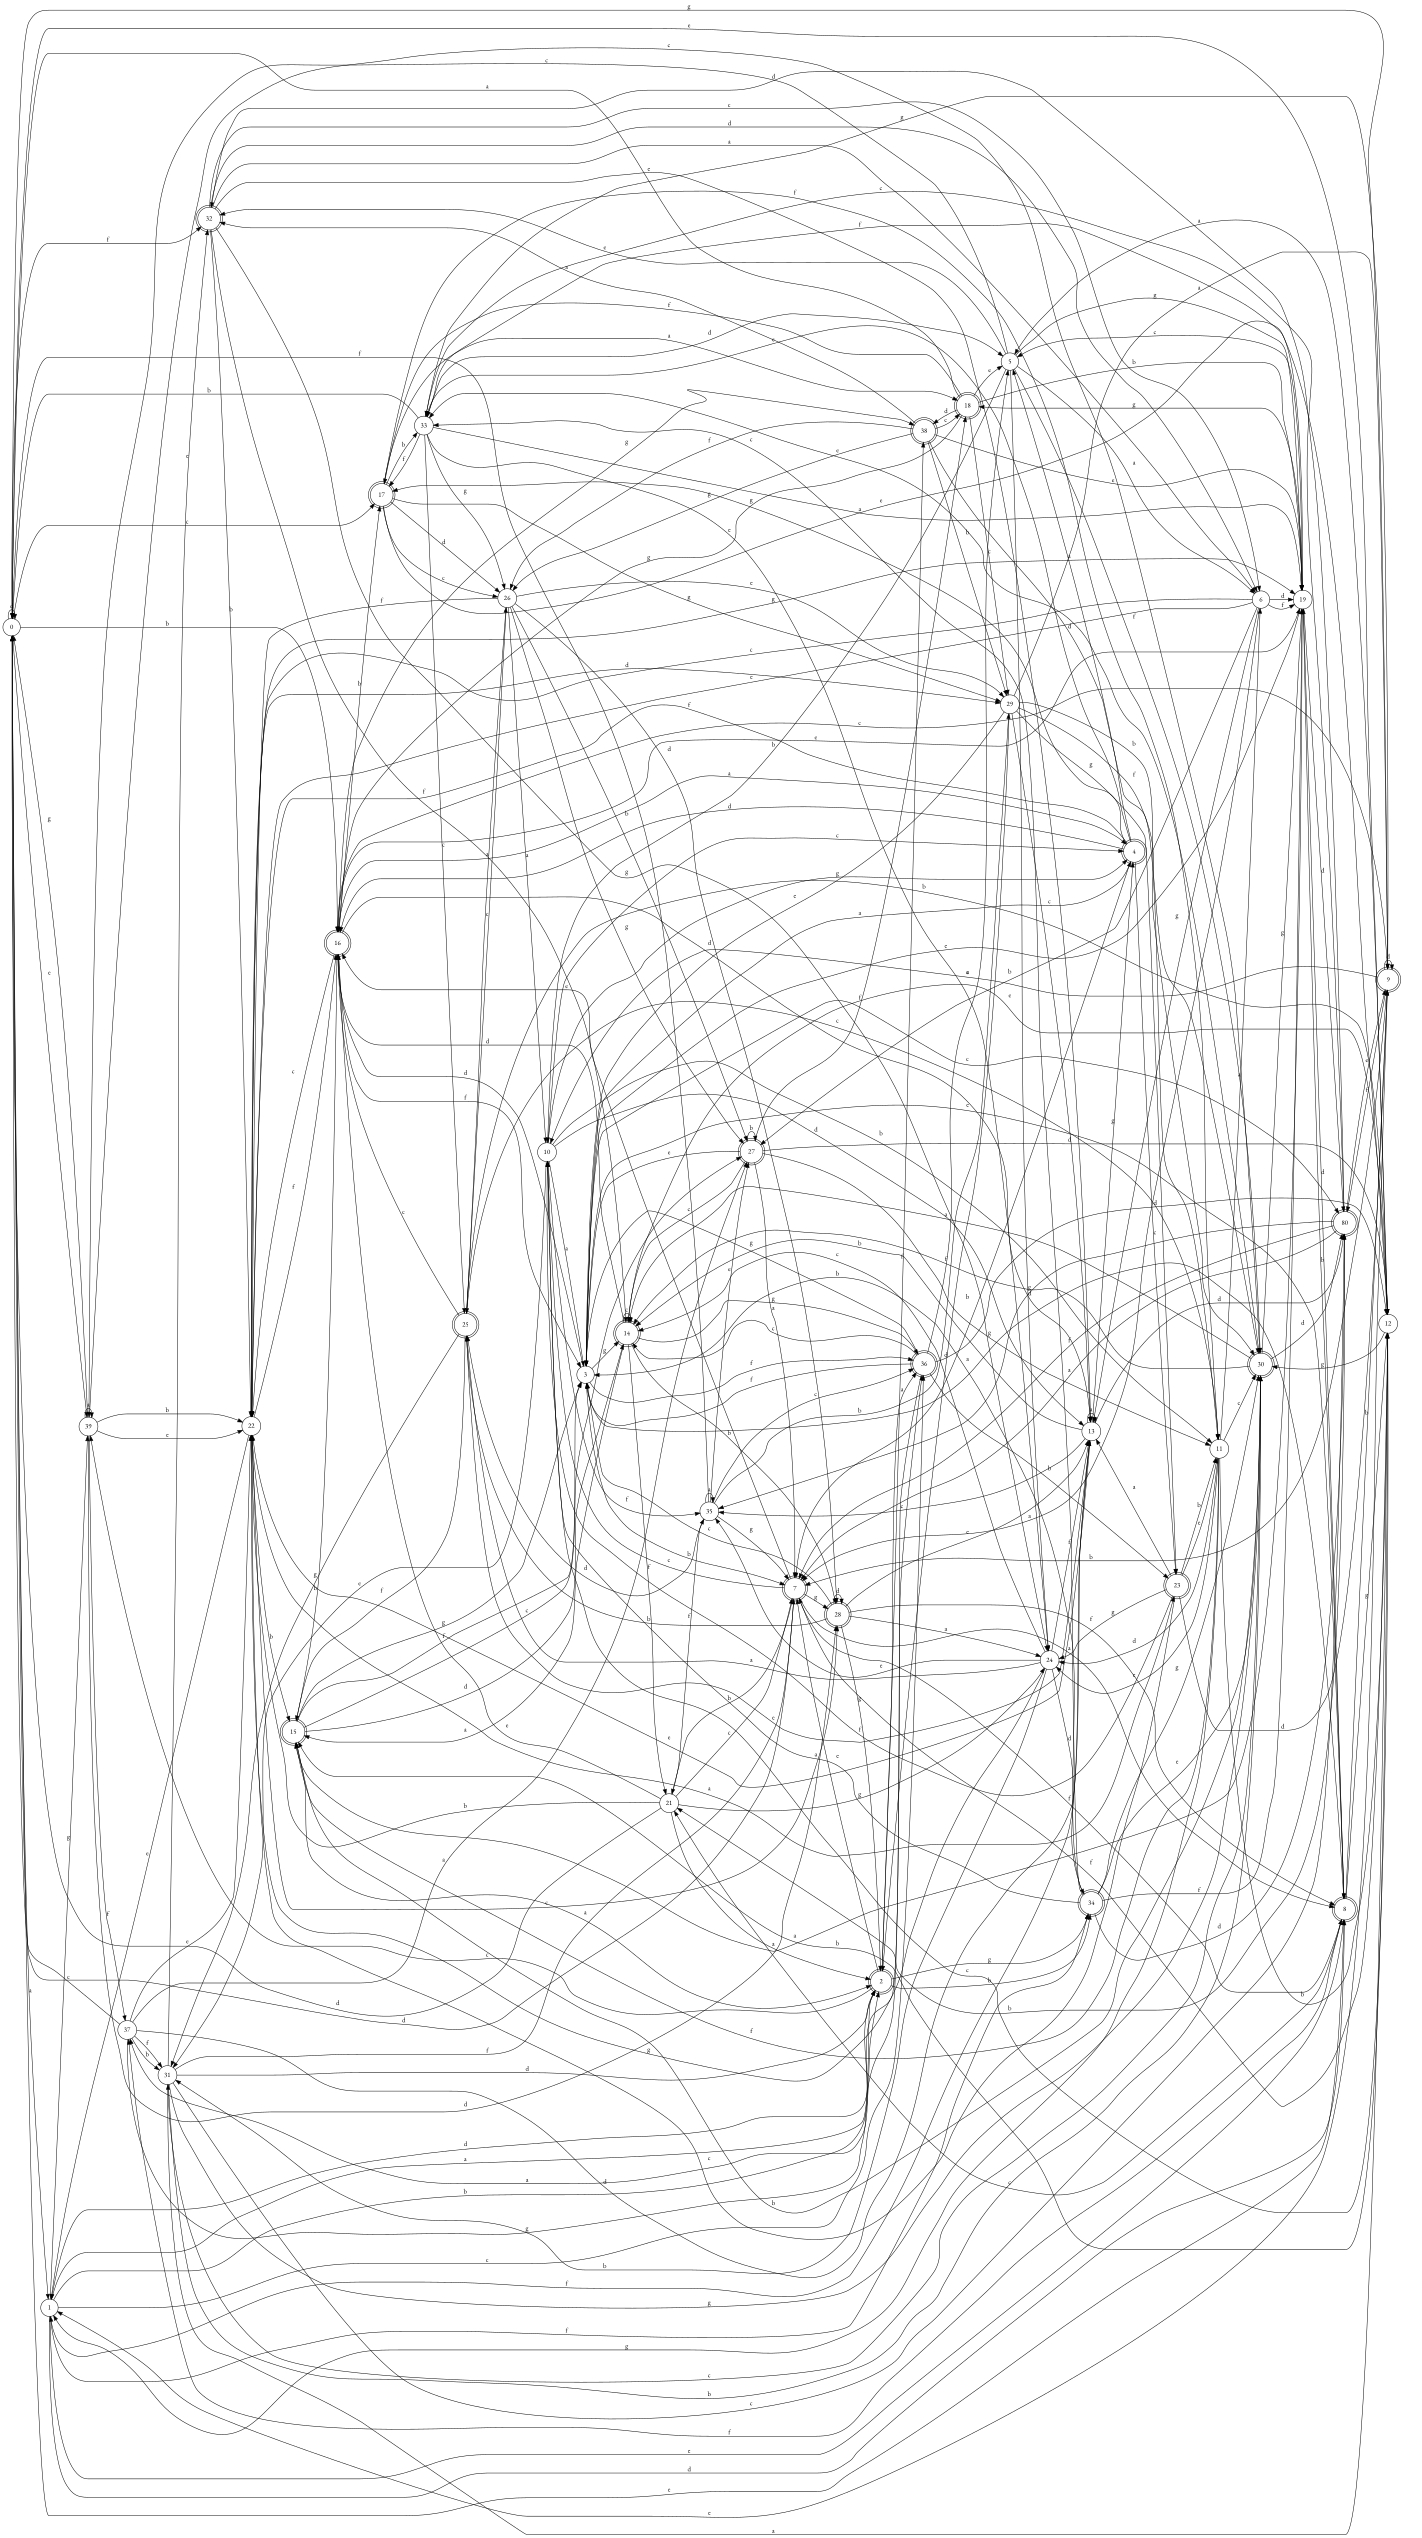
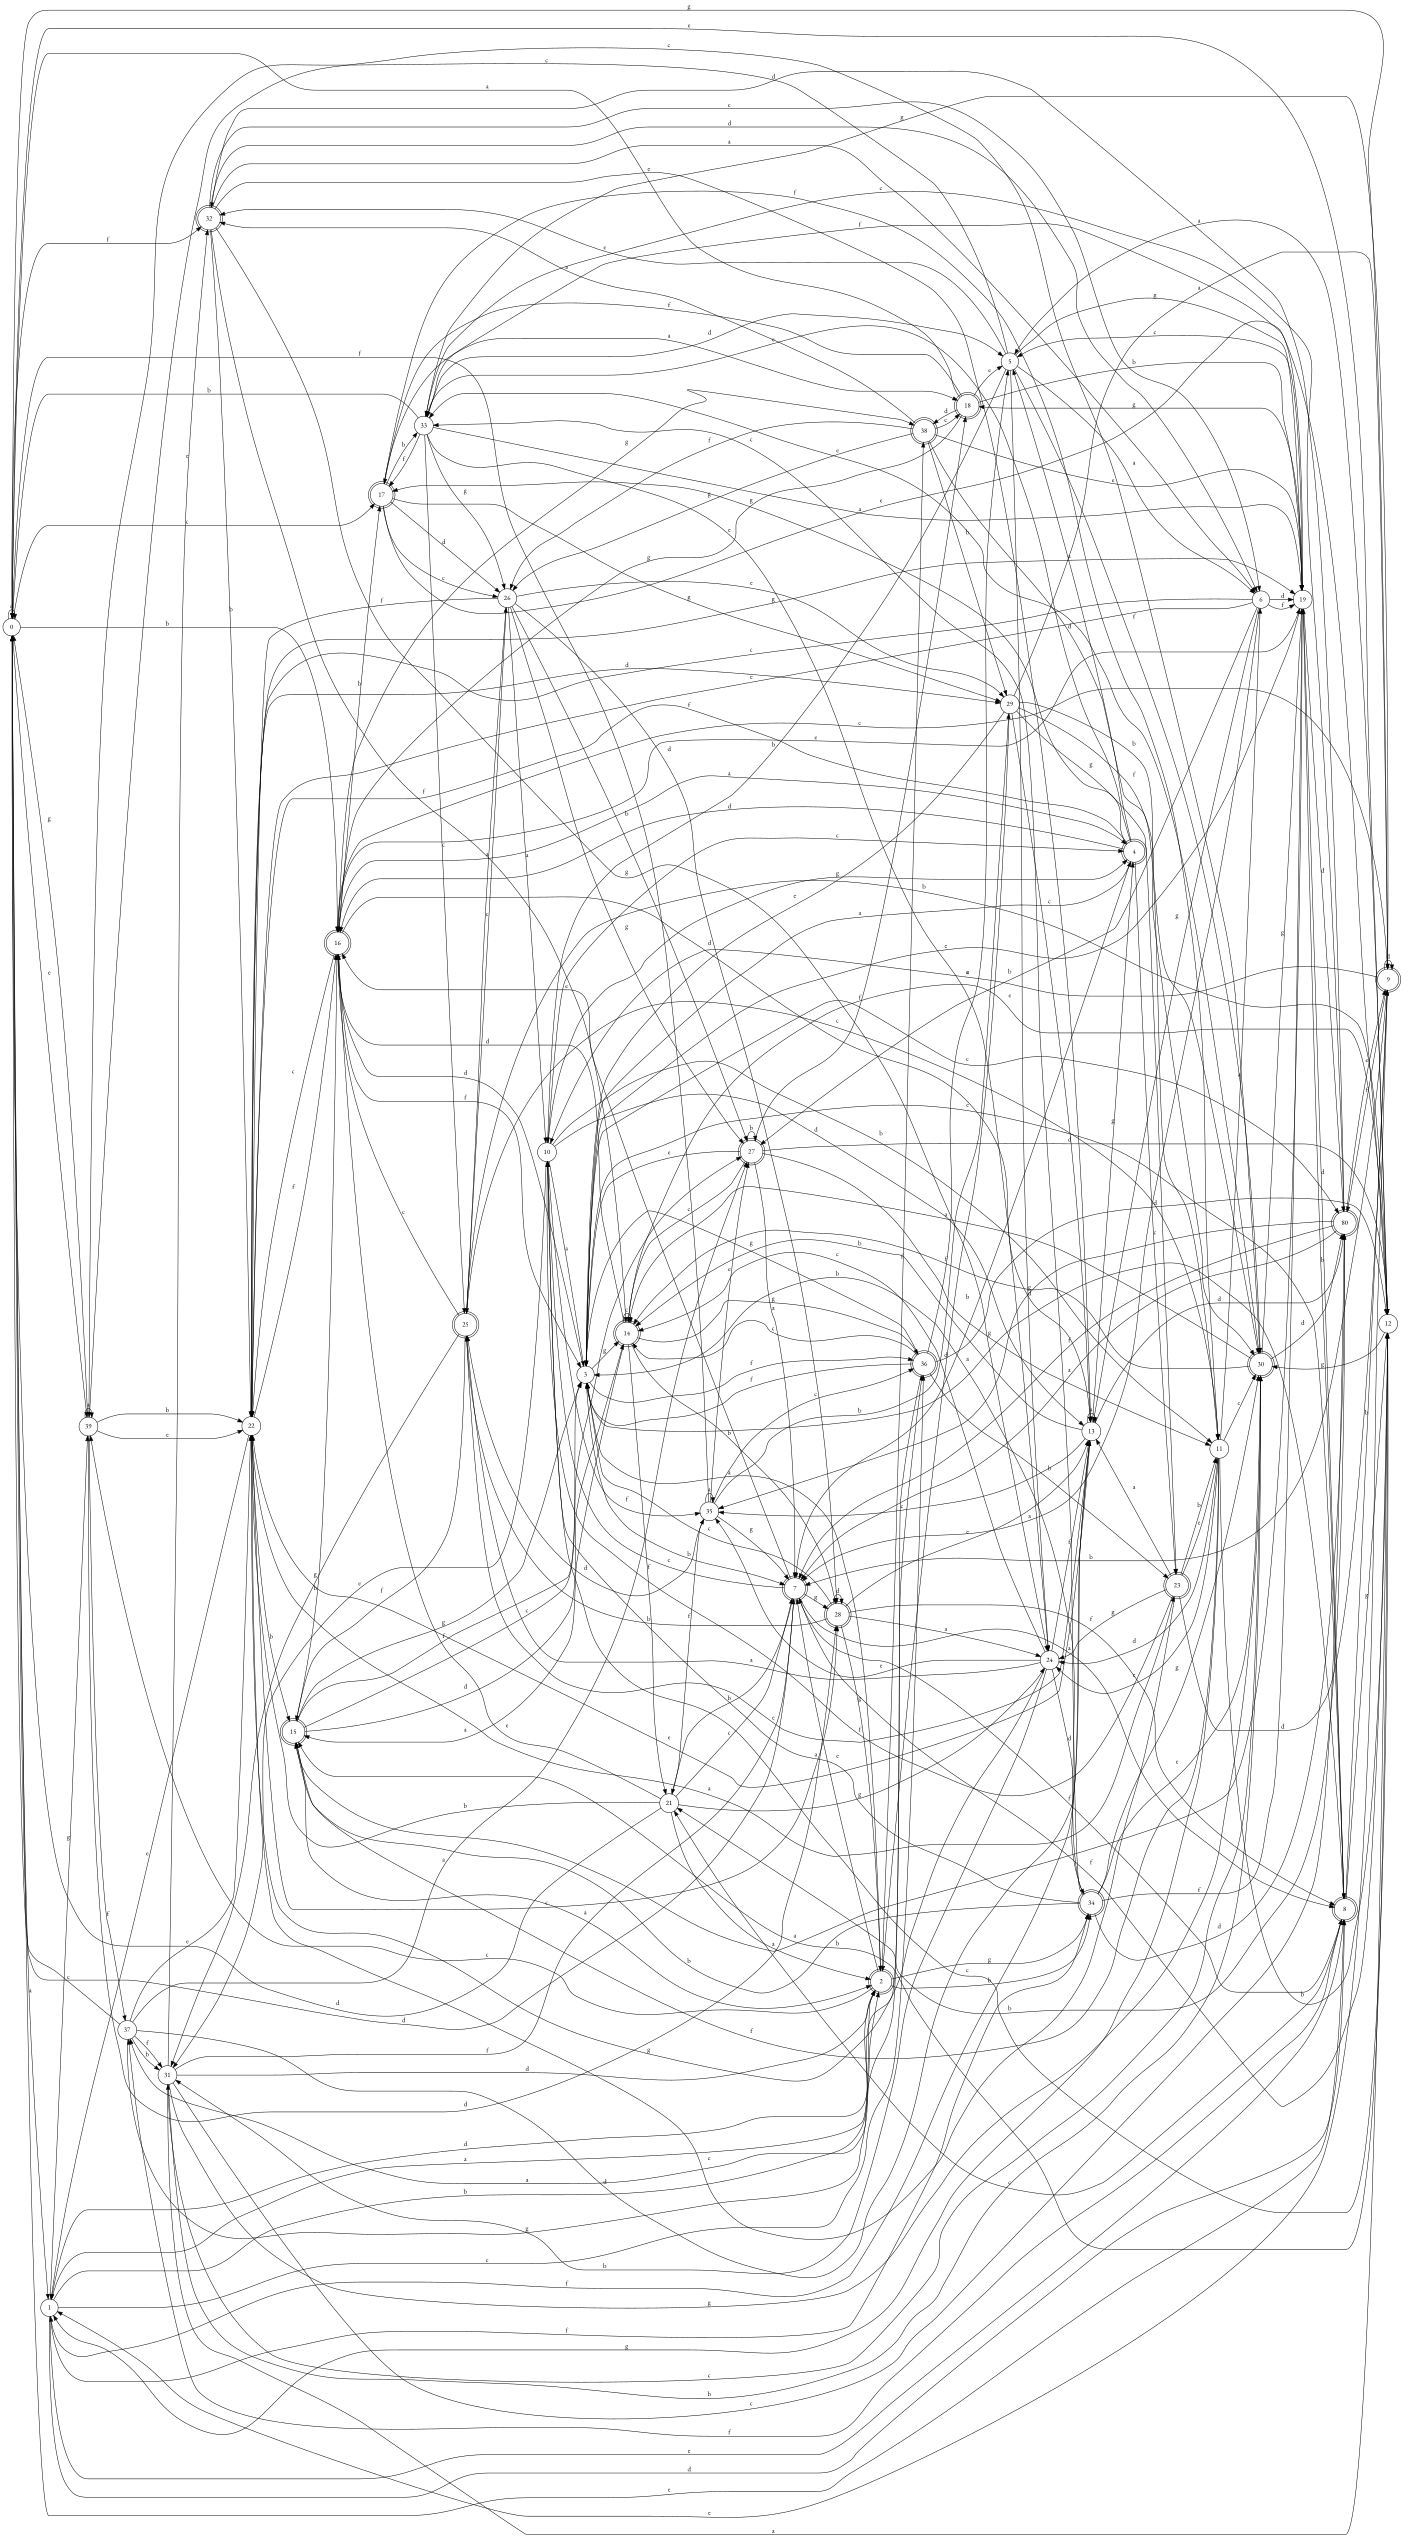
  digraph {
    fontname="EB Garamond"
    rankdir=LR
    node [color=black fillcolor=white fontname="EB Garamond" shape=circle style=filled]
    edge [fontname="EB Garamond"]
    n1 [label=0]
    n2 [label=1]
    n3 [label=9 shape=doublecircle style="rounded,filled"]
    n4 [label=16 shape=doublecircle style="rounded,filled"]
    n5 [label=17 shape=doublecircle style="rounded,filled"]
    n6 [label=32 shape=doublecircle style="rounded,filled"]
    n7 [label=39]
    n8 [label=2 shape=doublecircle style="rounded,filled"]
    n9 [label=8 shape=doublecircle style="rounded,filled"]
    n10 [label=34 shape=doublecircle style="rounded,filled"]
    n11 [label=36 shape=doublecircle style="rounded,filled"]
    n12 [label=7 shape=doublecircle style="rounded,filled"]
    n13 [label=80 shape=doublecircle style="rounded,filled"]
    n14 [label=33]
    n15 [label=10]
    n16 [label=3]
    n17 [label=38 shape=doublecircle style="rounded,filled"]
    n18 [label=4 shape=doublecircle style="rounded,filled"]
    n19 [label=22]
    n20 [label=19]
    n21 [label=13]
    n22 [label=12]
    n23 [label=11]
    n24 [label=29]
    n25 [label=18 shape=doublecircle style="rounded,filled"]
    n26 [label=26]
    n27 [label=14 shape=doublecircle style="rounded,filled"]
    n28 [label=6]
    n29 [label=24]
    n30 [label=30 shape=doublecircle style="rounded,filled"]
    n31 [label=28 shape=doublecircle style="rounded,filled"]
    n32 [label=37]
    n33 [label=21]
    n34 [label=5]
    n35 [label=23 shape=doublecircle style="rounded,filled"]
    n36 [label=15 shape=doublecircle style="rounded,filled"]
    n37 [label=35]
    n38 [label=25 shape=doublecircle style="rounded,filled"]
    n39 [label=27 shape=doublecircle style="rounded,filled"]
    n40 [label=31]
    n1 -> n1 [label=d]
    n1 -> n2 [label=a]
    n1 -> n3 [label=g]
    n1 -> n4 [label=b]
    n1 -> n5 [label=c]
    n1 -> n6 [label=f]
    n1 -> n7 [label=e]
    n2 -> n7 [label=g]
    n2 -> n8 [label=a]
    n2 -> n8 [label=b]
    n2 -> n9 [label=d]
    n2 -> n9 [label=e]
    n2 -> n10 [label=f]
    n2 -> n11 [label=c]
    n3 -> n2 [label=e]
    n3 -> n3 [label=d]
    n3 -> n4 [label=c]
    n3 -> n12 [label=b]
    n3 -> n13 [label=f]
    n3 -> n14 [label=g]
    n3 -> n15 [label=a]
    n4 -> n5 [label=b]
    n4 -> n16 [label=f]
    n4 -> n17 [label=g]
    n4 -> n18 [label=a]
    n4 -> n19 [label=c]
    n4 -> n20 [label=e]
    n4 -> n21 [label=d]
    n5 -> n14 [label=b]
    n5 -> n22 [label=e]
    n5 -> n23 [label=f]
    n5 -> n24 [label=g]
    n5 -> n25 [label=a]
    n5 -> n26 [label=c]
    n5 -> n26 [label=d]
    n6 -> n19 [label=b]
    n6 -> n21 [label=e]
    n6 -> n27 [label=f]
    n6 -> n28 [label=a]
    n6 -> n28 [label=c]
    n6 -> n28 [label=d]
    n6 -> n29 [label=g]
    n7 -> n1 [label=g]
    n7 -> n7 [label=a]
    n7 -> n19 [label=b]
    n7 -> n19 [label=e]
    n7 -> n30 [label=c]
    n7 -> n31 [label=d]
    n7 -> n32 [label=f]
    n8 -> n2 [label=d]
    n8 -> n7 [label=c]
    n8 -> n10 [label=b]
    n8 -> n10 [label=g]
    n8 -> n12 [label=e]
-   n8 -> n11 [label=a]
+   n8 -> n16 [label=a]
    n8 -> n17 [label=f]
    n9 -> n1 [label=e]
    n9 -> n3 [label=b]
    n9 -> n16 [label=a]
    n9 -> n20 [label=d]
    n9 -> n22 [label=g]
    n9 -> n32 [label=f]
    n9 -> n33 [label=c]
    n10 -> n13 [label=d]
    n10 -> n14 [label=c]
    n10 -> n15 [label=a]
    n10 -> n16 [label=b]
    n10 -> n20 [label=f]
    n10 -> n30 [label=e]
    n10 -> n30 [label=g]
    n11 -> n16 [label=f]
    n11 -> n16 [label=g]
    n11 -> n22 [label=d]
    n11 -> n27 [label=c]
    n11 -> n32 [label=a]
    n11 -> n34 [label=e]
    n11 -> n35 [label=b]
    n12 -> n1 [label=d]
    n12 -> n4 [label=e]
    n12 -> n9 [label=a]
    n12 -> n9 [label=f]
    n12 -> n15 [label=c]
    n12 -> n31 [label=g]
    n12 -> n33 [label=b]
    n13 -> n3 [label=e]
    n13 -> n6 [label=d]
    n13 -> n12 [label=a]
    n13 -> n12 [label=f]
    n13 -> n14 [label=c]
    n13 -> n33 [label=b]
    n13 -> n37 [label=g]
    n14 -> n1 [label=b]
    n14 -> n5 [label=f]
    n14 -> n20 [label=a]
    n14 -> n26 [label=g]
    n14 -> n29 [label=e]
    n14 -> n34 [label=d]
    n14 -> n38 [label=c]
    n15 -> n16 [label=a]
    n15 -> n18 [label=c]
    n15 -> n18 [label=g]
    n15 -> n21 [label=d]
    n15 -> n23 [label=b]
    n15 -> n37 [label=f]
    n15 -> n40 [label=e]
    n16 -> n4 [label=d]
    n16 -> n9 [label=e]
    n16 -> n11 [label=f]
    n16 -> n12 [label=b]
    n16 -> n13 [label=c]
    n16 -> n18 [label=a]
    n16 -> n27 [label=g]
    n17 -> n6 [label=a]
    n17 -> n20 [label=e]
    n17 -> n23 [label=d]
    n17 -> n24 [label=b]
    n17 -> n25 [label=c]
    n17 -> n26 [label=f]
    n17 -> n26 [label=g]
    n18 -> n4 [label=d]
    n18 -> n5 [label=g]
    n18 -> n12 [label=b]
    n18 -> n14 [label=e]
    n18 -> n19 [label=f]
    n18 -> n34 [label=a]
    n18 -> n35 [label=c]
    n19 -> n2 [label=e]
    n19 -> n4 [label=f]
    n19 -> n20 [label=g]
    n19 -> n24 [label=d]
    n19 -> n31 [label=c]
    n19 -> n35 [label=a]
    n19 -> n36 [label=b]
    n20 -> n9 [label=b]
    n20 -> n13 [label=d]
    n20 -> n14 [label=f]
    n20 -> n16 [label=e]
    n20 -> n25 [label=g]
    n20 -> n34 [label=c]
    n20 -> n36 [label=a]
    n21 -> n2 [label=f]
    n21 -> n13 [label=d]
    n21 -> n18 [label=g]
    n21 -> n19 [label=e]
    n21 -> n21 [label=a]
    n21 -> n27 [label=b]
    n21 -> n37 [label=c]
    n22 -> n1 [label=e]
    n22 -> n12 [label=f]
    n22 -> n15 [label=c]
    n22 -> n30 [label=g]
    n22 -> n34 [label=a]
    n22 -> n36 [label=b]
    n23 -> n2 [label=g]
    n23 -> n22 [label=b]
    n23 -> n28 [label=a]
    n23 -> n29 [label=d]
    n23 -> n29 [label=e]
    n23 -> n30 [label=c]
    n23 -> n36 [label=f]
    n24 -> n3 [label=a]
    n24 -> n8 [label=d]
    n24 -> n16 [label=e]
    n24 -> n21 [label=c]
    n24 -> n30 [label=b]
    n24 -> n30 [label=f]
    n24 -> n35 [label=g]
    n25 -> n1 [label=a]
    n25 -> n4 [label=g]
    n25 -> n5 [label=f]
    n25 -> n17 [label=d]
    n25 -> n20 [label=b]
-   n25 -> n24 [label=c]
    n25 -> n34 [label=e]
    n26 -> n15 [label=a]
    n26 -> n19 [label=f]
    n26 -> n24 [label=e]
    n26 -> n31 [label=d]
    n26 -> n38 [label=c]
    n26 -> n39 [label=b]
    n26 -> n39 [label=g]
    n27 -> n4 [label=d]
    n27 -> n11 [label=g]
    n27 -> n22 [label=e]
    n27 -> n27 [label=c]
    n27 -> n31 [label=b]
    n27 -> n33 [label=f]
    n27 -> n36 [label=a]
    n28 -> n12 [label=a]
    n28 -> n19 [label=c]
    n28 -> n19 [label=e]
    n28 -> n20 [label=d]
    n28 -> n20 [label=f]
    n28 -> n21 [label=g]
    n28 -> n39 [label=b]
    n29 -> n10 [label=d]
    n29 -> n19 [label=g]
    n29 -> n21 [label=f]
    n29 -> n27 [label=c]
    n29 -> n37 [label=e]
    n29 -> n38 [label=a]
    n29 -> n40 [label=b]
    n30 -> n13 [label=d]
    n30 -> n14 [label=e]
    n30 -> n20 [label=g]
    n30 -> n27 [label=a]
    n30 -> n27 [label=f]
-   n30 -> n36 [label=b]
+   n10 -> n36 [label=b]
    n30 -> n40 [label=c]
    n31 -> n8 [label=g]
    n31 -> n9 [label=f]
    n31 -> n16 [label=c]
    n31 -> n21 [label=e]
    n31 -> n29 [label=a]
    n31 -> n31 [label=d]
    n31 -> n38 [label=b]
    n32 -> n1 [label=c]
    n32 -> n11 [label=g]
    n32 -> n19 [label=e]
    n32 -> n21 [label=d]
    n32 -> n39 [label=a]
    n32 -> n40 [label=b]
    n32 -> n40 [label=f]
    n33 -> n1 [label=d]
    n33 -> n4 [label=e]
    n33 -> n8 [label=a]
    n33 -> n12 [label=c]
    n33 -> n19 [label=b]
    n33 -> n29 [label=g]
    n33 -> n37 [label=f]
    n34 -> n6 [label=e]
    n34 -> n7 [label=c]
    n34 -> n15 [label=b]
    n34 -> n20 [label=g]
    n34 -> n28 [label=a]
    n34 -> n29 [label=d]
    n34 -> n30 [label=f]
    n35 -> n3 [label=d]
    n35 -> n15 [label=f]
    n35 -> n19 [label=c]
    n35 -> n21 [label=a]
    n35 -> n23 [label=b]
    n35 -> n23 [label=e]
    n35 -> n29 [label=g]
    n36 -> n4 [label=b]
    n36 -> n8 [label=a]
    n36 -> n16 [label=f]
    n36 -> n16 [label=g]
    n36 -> n27 [label=d]
    n36 -> n39 [label=c]
    n37 -> n1 [label=f]
    n37 -> n11 [label=c]
    n37 -> n12 [label=g]
    n37 -> n24 [label=b]
    n37 -> n37 [label=a]
    n37 -> n38 [label=d]
    n37 -> n39 [label=e]
    n38 -> n4 [label=c]
    n38 -> n21 [label=e]
    n38 -> n22 [label=b]
    n38 -> n23 [label=c]
    n38 -> n26 [label=a]
    n38 -> n36 [label=f]
    n38 -> n40 [label=g]
    n39 -> n12 [label=a]
    n39 -> n16 [label=e]
    n39 -> n22 [label=d]
    n39 -> n23 [label=g]
    n39 -> n25 [label=f]
    n39 -> n27 [label=c]
    n39 -> n39 [label=b]
    n40 -> n6 [label=e]
    n40 -> n8 [label=d]
    n40 -> n12 [label=f]
    n40 -> n13 [label=c]
    n40 -> n22 [label=a]
    n40 -> n30 [label=b]
    n40 -> n30 [label=g]
  }
